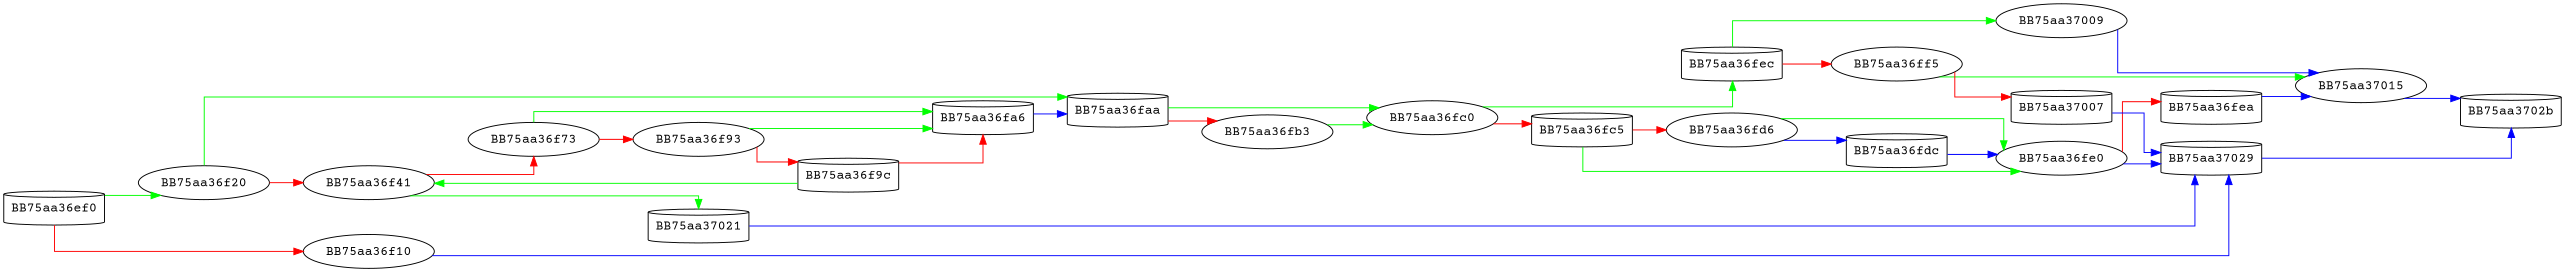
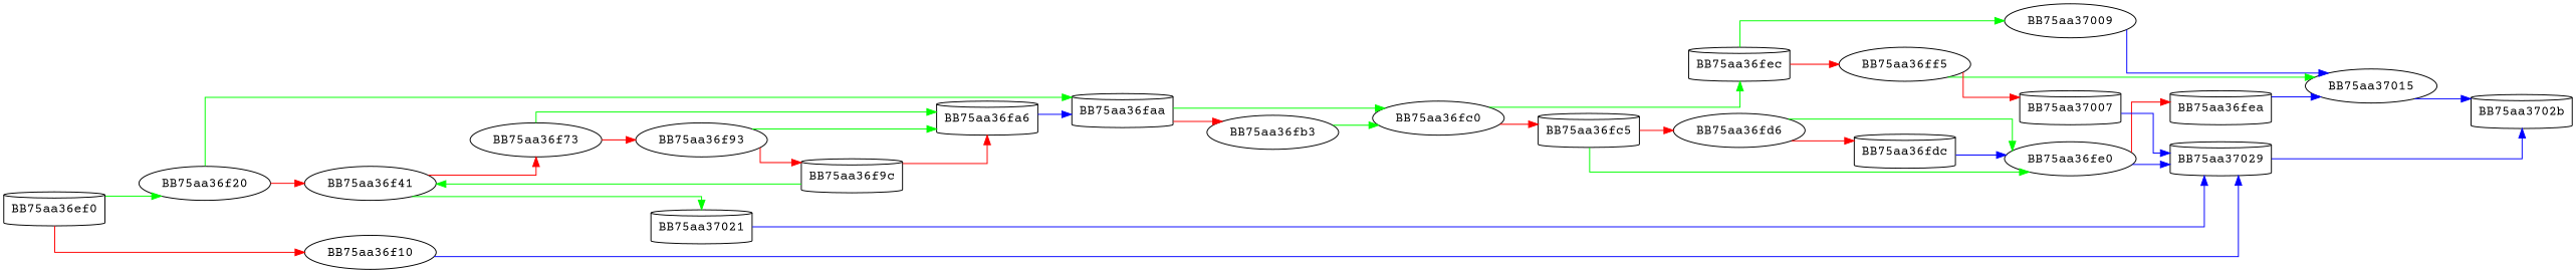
  digraph {
    fontname="Courier Prime"
    rankdir=LR
    splines=ortho
    node [fontname="Courier Prime" shape=cylinder]
    edge [color=green fontname="Courier Prime"]
    BB75aa36ef0
    BB75aa36f20 [shape=ellipse]
    BB75aa36f10 [shape=ellipse]
    BB75aa36faa
    BB75aa36f41 [shape=ellipse]
    BB75aa37029
    BB75aa36fc0 [shape=ellipse]
    BB75aa36fb3 [shape=ellipse]
    BB75aa37021
    BB75aa36f73 [shape=ellipse]
    BB75aa3702b
    BB75aa36fec
    BB75aa36fc5
    BB75aa36fa6
    BB75aa36f93 [shape=ellipse]
    BB75aa36f9c
    BB75aa37009 [shape=ellipse]
    BB75aa36ff5 [shape=ellipse]
    BB75aa36fe0 [shape=ellipse]
    BB75aa36fd6 [shape=ellipse]
    BB75aa37015 [shape=ellipse]
    BB75aa37007
    BB75aa36fea
    BB75aa36fdc
    BB75aa36ef0 -> BB75aa36f20
    BB75aa36ef0 -> BB75aa36f10 [color=red]
    BB75aa36f20 -> BB75aa36faa
    BB75aa36f20 -> BB75aa36f41 [color=red]
    BB75aa36f10 -> BB75aa37029 [color=blue]
    BB75aa36faa -> BB75aa36fc0
    BB75aa36faa -> BB75aa36fb3 [color=red]
    BB75aa36f41 -> BB75aa37021
    BB75aa36f41 -> BB75aa36f73 [color=red]
    BB75aa37029 -> BB75aa3702b [color=blue]
    BB75aa36fc0 -> BB75aa36fec
    BB75aa36fc0 -> BB75aa36fc5 [color=red]
    BB75aa36fb3 -> BB75aa36fc0
    BB75aa37021 -> BB75aa37029 [color=blue]
    BB75aa36f73 -> BB75aa36fa6
    BB75aa36f73 -> BB75aa36f93 [color=red]
    BB75aa36fec -> BB75aa37009
    BB75aa36fec -> BB75aa36ff5 [color=red]
    BB75aa36fc5 -> BB75aa36fe0
    BB75aa36fc5 -> BB75aa36fd6 [color=red]
    BB75aa36fa6 -> BB75aa36faa [color=blue]
    BB75aa36f93 -> BB75aa36fa6
    BB75aa36f93 -> BB75aa36f9c [color=red]
    BB75aa36f9c -> BB75aa36f41
    BB75aa36f9c -> BB75aa36fa6 [color=red]
    BB75aa37009 -> BB75aa37015 [color=blue]
    BB75aa36ff5 -> BB75aa37015
    BB75aa36ff5 -> BB75aa37007 [color=red]
    BB75aa36fe0 -> BB75aa37029 [color=blue]
    BB75aa36fe0 -> BB75aa36fea [color=red]
    BB75aa36fd6 -> BB75aa36fe0
-   BB75aa36fd6 -> BB75aa36fdc [color=blue]
+   BB75aa36fd6 -> BB75aa36fdc [color=red]
    BB75aa37015 -> BB75aa3702b [color=blue]
    BB75aa37007 -> BB75aa37029 [color=blue]
    BB75aa36fea -> BB75aa37015 [color=blue]
    BB75aa36fdc -> BB75aa36fe0 [color=blue]
  }
